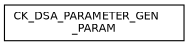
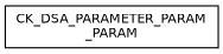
  digraph {
    rankdir=LR
-   n1 [color=black fillcolor=white fontname=Helvetica fontsize=10 height=0.2 label="CK_DSA_PARAMETER_GEN\l_PARAM" shape=record style=filled width=0.4]
+   n1 [color=black fillcolor=white fontname=Helvetica fontsize=10 height=0.2 label="CK_DSA_PARAMETER_PARAM\l_PARAM" shape=record style=filled width=0.4]
  }
